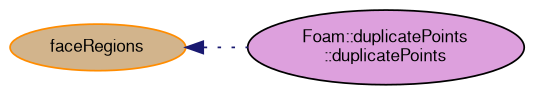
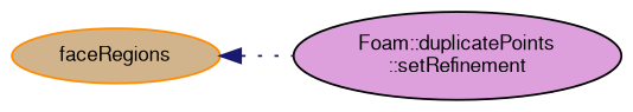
  digraph {
    rankdir=LR
    node [fontname=FreeSans fontsize=10 shape=ellipse style=filled]
    n1 [color=darkorange fillcolor=tan fontcolor=black height=0.2 label=faceRegions width=0.4]
-   n2 [color=black height=0.2 label="Foam::duplicatePoints\l::duplicatePoints" width=0.4 fillcolor=plum]
+   n2 [color=black height=0.2 label="Foam::duplicatePoints\l::setRefinement" width=0.4 fillcolor=plum]
    n1 -> n2 [color=midnightblue dir=back fontname=FreeSans fontsize=10 labelfontname=FreeSans labelfontsize=10 style=dotted]
  }
